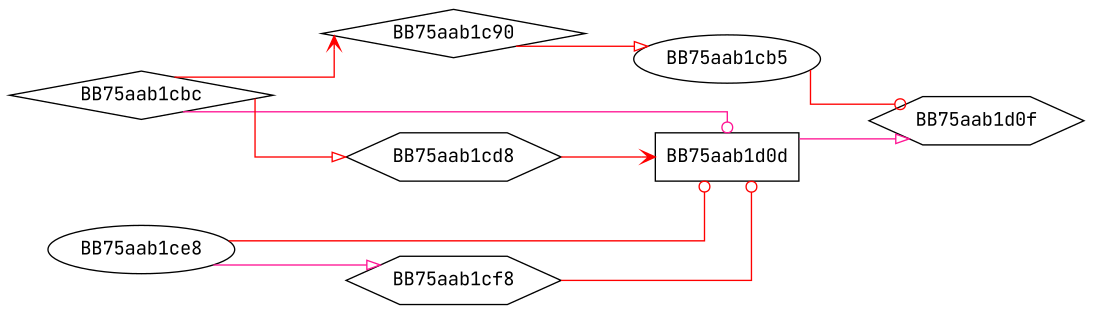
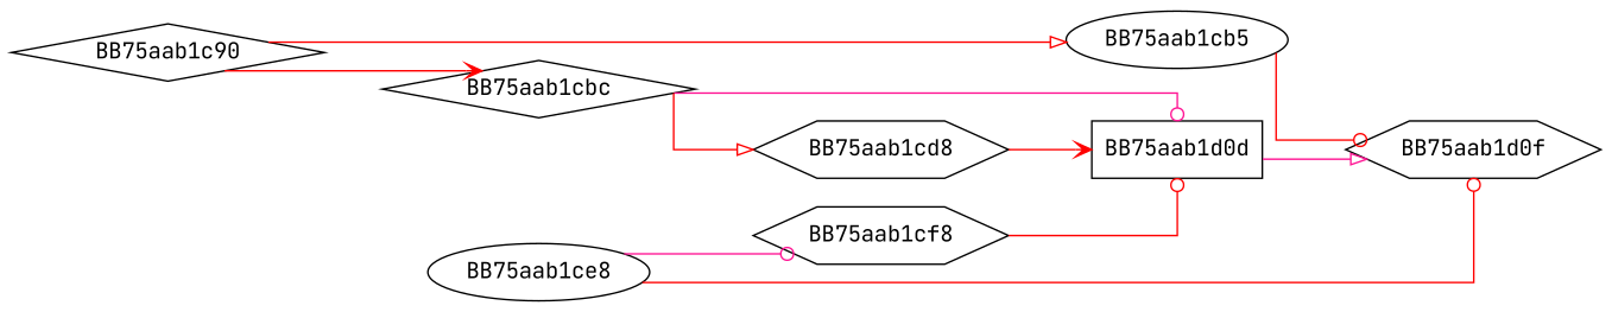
  digraph {
    fontname="JetBrains Mono"
    rankdir=LR
    splines=ortho
    node [fontname="JetBrains Mono" shape=hexagon]
    edge [arrowhead=odot color=red fontname="JetBrains Mono"]
    BB75aab1c90 [shape=diamond]
    BB75aab1cbc [shape=diamond]
    BB75aab1cb5 [shape=ellipse]
    BB75aab1d0d [shape=box]
    BB75aab1cd8
    BB75aab1d0f
    BB75aab1ce8 [shape=ellipse]
    BB75aab1cf8
-   BB75aab1cbc -> BB75aab1c90 [arrowhead=vee]
+   BB75aab1c90 -> BB75aab1cbc [arrowhead=vee]
    BB75aab1c90 -> BB75aab1cb5 [arrowhead=onormal]
    BB75aab1cbc -> BB75aab1d0d [color=deeppink]
    BB75aab1cbc -> BB75aab1cd8 [arrowhead=onormal]
    BB75aab1cb5 -> BB75aab1d0f
    BB75aab1d0d -> BB75aab1d0f [arrowhead=onormal color=deeppink]
    BB75aab1cd8 -> BB75aab1d0d [arrowhead=vee]
-   BB75aab1ce8 -> BB75aab1d0d
-   BB75aab1ce8 -> BB75aab1cf8 [arrowhead=onormal color=deeppink]
+   BB75aab1ce8 -> BB75aab1d0f
+   BB75aab1ce8 -> BB75aab1cf8 [color=deeppink]
    BB75aab1cf8 -> BB75aab1d0d
  }
